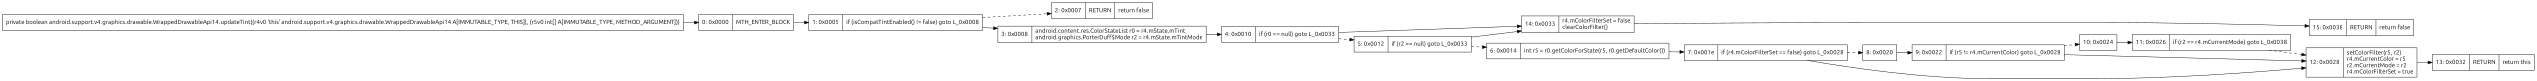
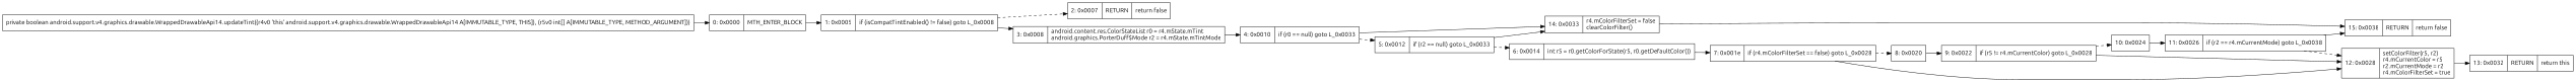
  digraph {
    fontname=Ubuntu
    rankdir=LR
    node [fontname=Ubuntu shape=record]
    edge [fontname=Ubuntu]
    n1 [label="{0\:\ 0x0000|MTH_ENTER_BLOCK\l}"]
    n2 [label="{1\:\ 0x0005|if (isCompatTintEnabled() != false) goto L_0x0008\l}"]
    n3 [label="{2\:\ 0x0007|RETURN\l|return false\l}"]
    n4 [label="{3\:\ 0x0008|android.content.res.ColorStateList r0 = r4.mState.mTint\landroid.graphics.PorterDuff$Mode r2 = r4.mState.mTintMode\l}"]
    n5 [label="{4\:\ 0x0010|if (r0 == null) goto L_0x0033\l}"]
    n6 [label="{5\:\ 0x0012|if (r2 == null) goto L_0x0033\l}"]
    n7 [label="{14\:\ 0x0033|r4.mColorFilterSet = false\lclearColorFilter()\l}"]
    n8 [label="{6\:\ 0x0014|int r5 = r0.getColorForState(r5, r0.getDefaultColor())\l}"]
    n9 [label="{15\:\ 0x0038|RETURN\l|return false\l}"]
    n10 [label="{7\:\ 0x001e|if (r4.mColorFilterSet == false) goto L_0x0028\l}"]
    n11 [label="{8\:\ 0x0020}"]
    n12 [label="{12\:\ 0x0028|setColorFilter(r5, r2)\lr4.mCurrentColor = r5\lr2.mCurrentMode = r2\lr4.mColorFilterSet = true\l}"]
    n13 [label="{9\:\ 0x0022|if (r5 != r4.mCurrentColor) goto L_0x0028\l}"]
    n14 [label="{13\:\ 0x0032|RETURN\l|return this\l}"]
    n15 [label="{10\:\ 0x0024}"]
    n16 [label="{11\:\ 0x0026|if (r2 == r4.mCurrentMode) goto L_0x0038\l}"]
    n17 [label="{private boolean android.support.v4.graphics.drawable.WrappedDrawableApi14.updateTint((r4v0 'this' android.support.v4.graphics.drawable.WrappedDrawableApi14 A[IMMUTABLE_TYPE, THIS]), (r5v0 int[] A[IMMUTABLE_TYPE, METHOD_ARGUMENT])) }"]
    n1 -> n2
    n2 -> n3 [style=dashed]
    n2 -> n4
    n4 -> n5
    n5 -> n6 [style=dashed]
    n5 -> n7
    n6 -> n7
    n6 -> n8 [style=dashed]
    n7 -> n9
    n8 -> n10
    n10 -> n11 [style=dashed]
    n10 -> n12
    n11 -> n13
    n12 -> n14
    n13 -> n12
    n13 -> n15 [style=dashed]
    n15 -> n16
+   n16 -> n9
    n16 -> n12 [style=dashed]
    n17 -> n1
  }
